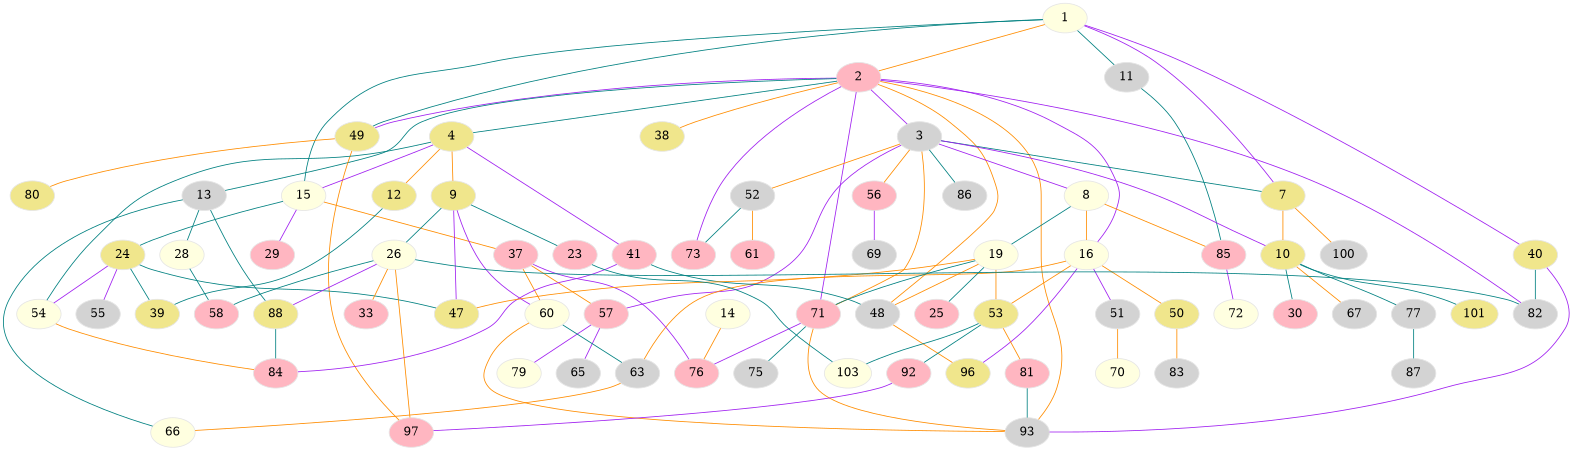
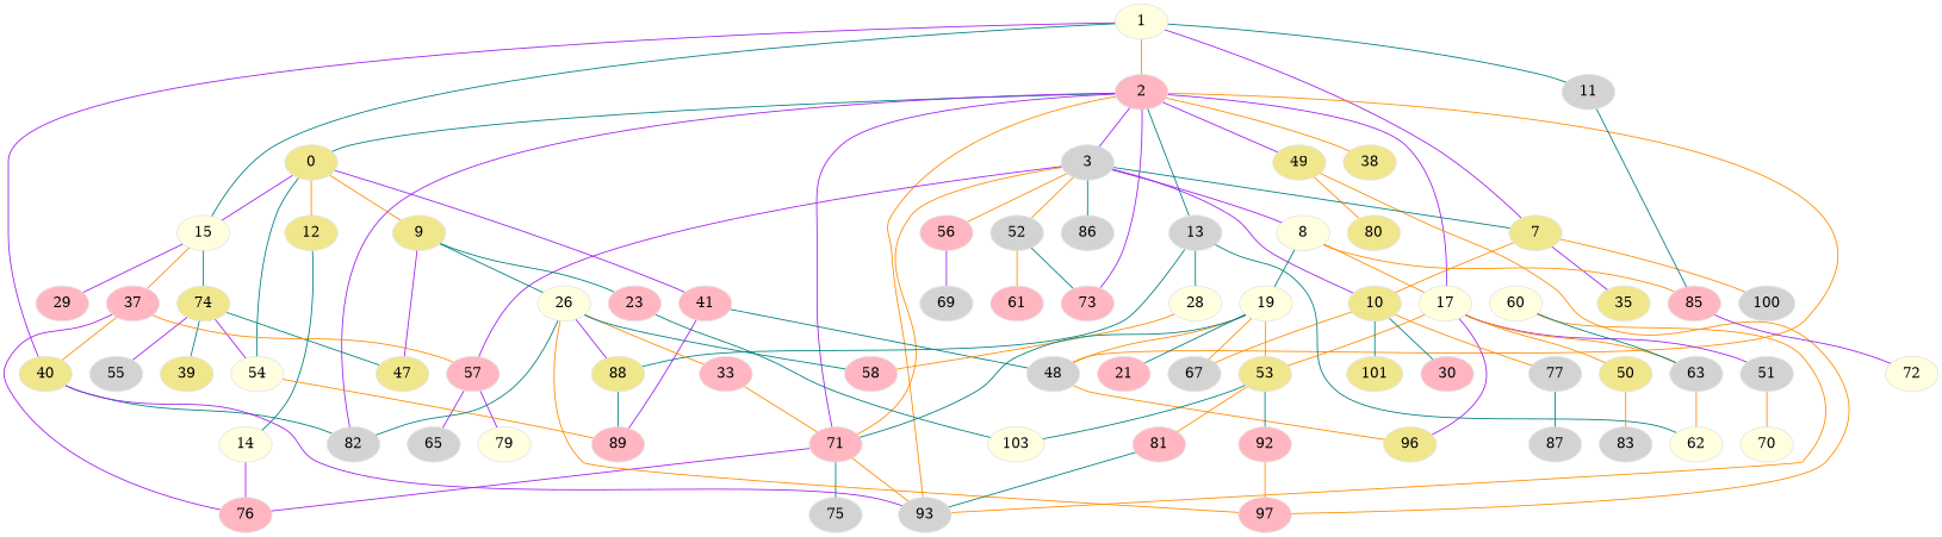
  graph {
    node [color=gray90 fillcolor=lightpink style=filled]
    edge [color=darkorange]
    1 [fillcolor=lightyellow super="+20"]
    2 [super="+34"]
    7 [fillcolor=khaki]
    11 [fillcolor=lightgrey]
    15 [fillcolor=lightyellow super="+22"]
    40 [fillcolor=khaki]
    49 [fillcolor=khaki super="+64"]
    3 [fillcolor=lightgrey super="+6"]
-   4 [fillcolor=khaki super="+5"]
+   4 [fillcolor=khaki super="+5" label=0]
    13 [fillcolor=lightgrey super="+32"]
-   16 [fillcolor=lightyellow super="+42"]
+   16 [fillcolor=lightyellow super="+42" label=17]
    38 [fillcolor=khaki]
    48 [fillcolor=lightgrey]
    71 [super="+91"]
    73
    82 [fillcolor=lightgrey]
    93 [fillcolor=lightgrey]
    10 [fillcolor=khaki super="+27"]
+   35 [fillcolor=khaki super="+43"]
    100 [fillcolor=lightgrey]
    n21 [label=85 super="+36"]
-   24 [fillcolor=khaki super="+98"]
+   24 [fillcolor=khaki super="+98" label=74]
    29 [super="+46"]
    37 [super="+44"]
    97
    80 [fillcolor=khaki]
    8 [fillcolor=lightyellow super="+74"]
    52 [fillcolor=lightgrey super="+68"]
    56
    57
    86 [fillcolor=lightgrey]
    9 [fillcolor=khaki super="+18"]
    12 [fillcolor=khaki super="+17"]
    41 [super="+90"]
    54 [fillcolor=lightyellow super="+62"]
    28 [fillcolor=lightyellow]
-   66 [fillcolor=lightyellow]
+   66 [fillcolor=lightyellow label=62]
    88 [fillcolor=khaki super="+95"]
    50 [fillcolor=khaki]
    51 [fillcolor=lightgrey]
    53 [fillcolor=khaki super="+59"]
    63 [fillcolor=lightgrey]
    96 [fillcolor=khaki]
    76 [super="+99"]
    75 [fillcolor=lightgrey]
    19 [fillcolor=lightyellow super="+31"]
    30
    67 [fillcolor=lightgrey]
    77 [fillcolor=lightgrey]
    101 [fillcolor=khaki]
    61
    69 [fillcolor=lightgrey]
    65 [fillcolor=lightgrey]
    79 [fillcolor=lightyellow]
    23
    26 [fillcolor=lightyellow]
    47 [fillcolor=khaki]
    60 [fillcolor=lightyellow super="+102"]
    14 [fillcolor=lightyellow super="+45"]
-   89 [super="+94" label=84]
-   21 [label=25]
+   89 [super="+94"]
+   21
    72 [fillcolor=lightyellow]
    103 [fillcolor=lightyellow]
    33 [super="+78"]
    58 [super="+85"]
    87 [fillcolor=lightgrey]
    39 [fillcolor=khaki]
    55 [fillcolor=lightgrey]
    83 [fillcolor=lightgrey super="+84"]
    70 [fillcolor=lightyellow]
    81
    92
    1 -- 2
    1 -- 7 [color=purple]
    1 -- 11 [color=teal]
    1 -- 15 [color=teal]
    1 -- 40 [color=purple]
-   1 -- 49 [color=teal]
    2 -- 49 [color=purple]
    2 -- 3 [color=purple]
    2 -- 4 [color=teal]
    2 -- 13 [color=teal]
    2 -- 16 [color=purple]
    2 -- 38
    2 -- 48
    2 -- 71 [color=purple]
    2 -- 73 [color=purple]
    2 -- 82 [color=purple]
    2 -- 93
    7 -- 10
+   7 -- 35 [color=purple]
    7 -- 100
    11 -- n21 [color=teal]
    15 -- 24 [color=teal]
    15 -- 29 [color=purple]
    15 -- 37
    40 -- 82 [color=teal]
    40 -- 93 [color=purple]
    49 -- 97
    49 -- 80
    3 -- 7 [color=teal]
    3 -- 71
    3 -- 10 [color=purple]
    3 -- 8 [color=purple]
    3 -- 52
    3 -- 56
    3 -- 57 [color=purple]
    3 -- 86 [color=teal]
    4 -- 15 [color=purple]
    4 -- 9
    4 -- 12
    4 -- 41 [color=purple]
    4 -- 54 [color=teal]
    13 -- 28 [color=teal]
    13 -- 66 [color=teal]
    13 -- 88 [color=teal]
    16 -- 50
    16 -- 51 [color=purple]
    16 -- 53 [weight=2]
    16 -- 63
    16 -- 96 [color=purple]
    48 -- 96
    71 -- 93
    71 -- 76 [color=purple]
    71 -- 75 [color=teal]
    10 -- 30 [color=teal]
    10 -- 67
-   10 -- 77 [color=teal]
+   10 -- 77
    10 -- 101 [color=teal]
    n21 -- 72 [color=purple]
    24 -- 54 [color=purple]
    24 -- 47 [color=teal]
    24 -- 39 [color=teal]
    24 -- 55 [color=purple]
    37 -- 57
    37 -- 76 [color=purple]
-   37 -- 60
+   37 -- 40
    8 -- 16
    8 -- n21
    8 -- 19 [color=teal]
    52 -- 73 [color=teal]
    52 -- 61
    56 -- 69 [color=purple]
    57 -- 65 [color=purple]
    57 -- 79 [color=purple]
    9 -- 23 [color=teal]
    9 -- 26 [color=teal]
    9 -- 47 [color=purple]
-   9 -- 60 [color=purple]
-   12 -- 39 [color=teal]
+   12 -- 14 [color=teal]
    41 -- 48 [color=teal]
    41 -- 89 [color=purple]
    54 -- 89
-   28 -- 58 [color=teal]
+   28 -- 58
    88 -- 89 [color=teal]
    50 -- 83
    51 -- 70
    53 -- 103 [color=teal]
    53 -- 81
    53 -- 92 [color=teal]
    63 -- 66
    19 -- 48
    19 -- 71 [color=teal]
    19 -- 53
-   19 -- 47
+   19 -- 67
    19 -- 21 [color=teal]
    77 -- 87 [color=teal]
    23 -- 103 [color=teal]
    26 -- 82 [color=teal]
    26 -- 97
    26 -- 88 [color=purple]
    26 -- 33
    26 -- 58 [color=teal]
    60 -- 93
    60 -- 63 [color=teal]
-   14 -- 76
+   14 -- 76 [color=purple]
+   33 -- 71
    81 -- 93 [color=teal]
-   92 -- 97 [color=purple]
+   92 -- 97
  }
